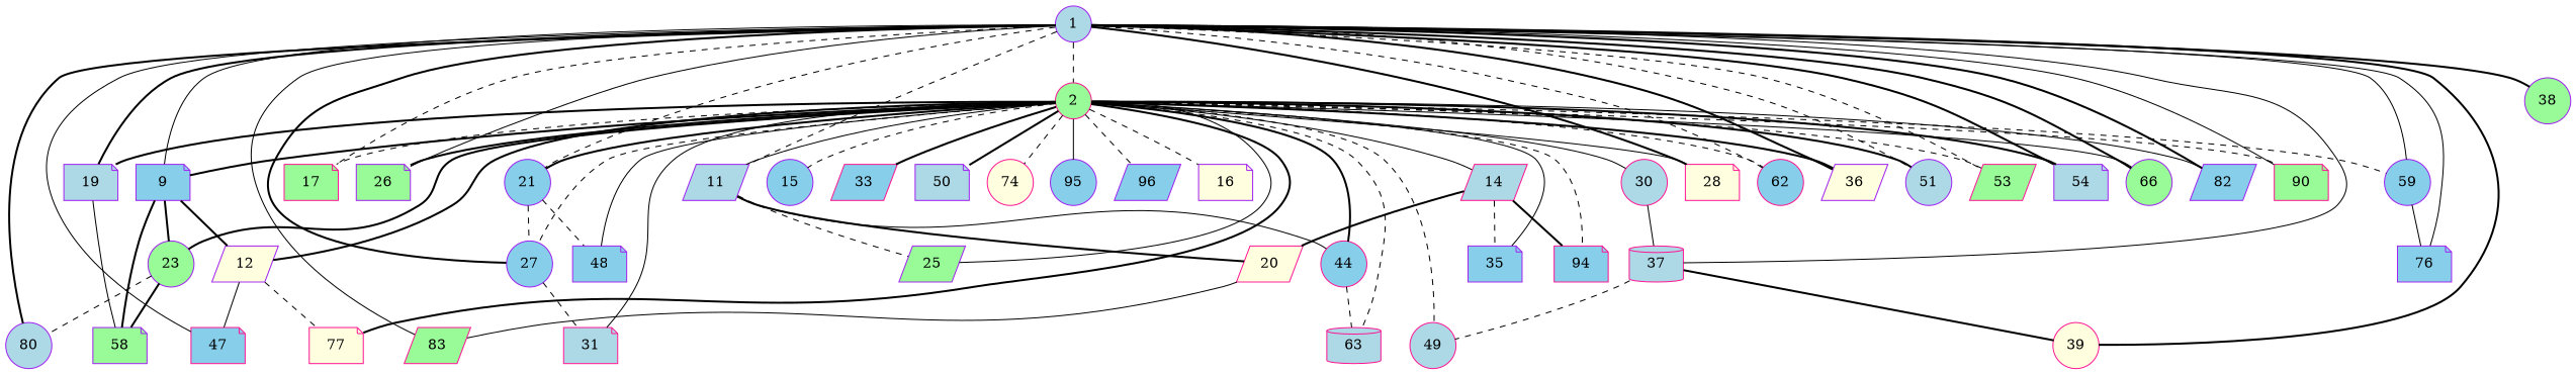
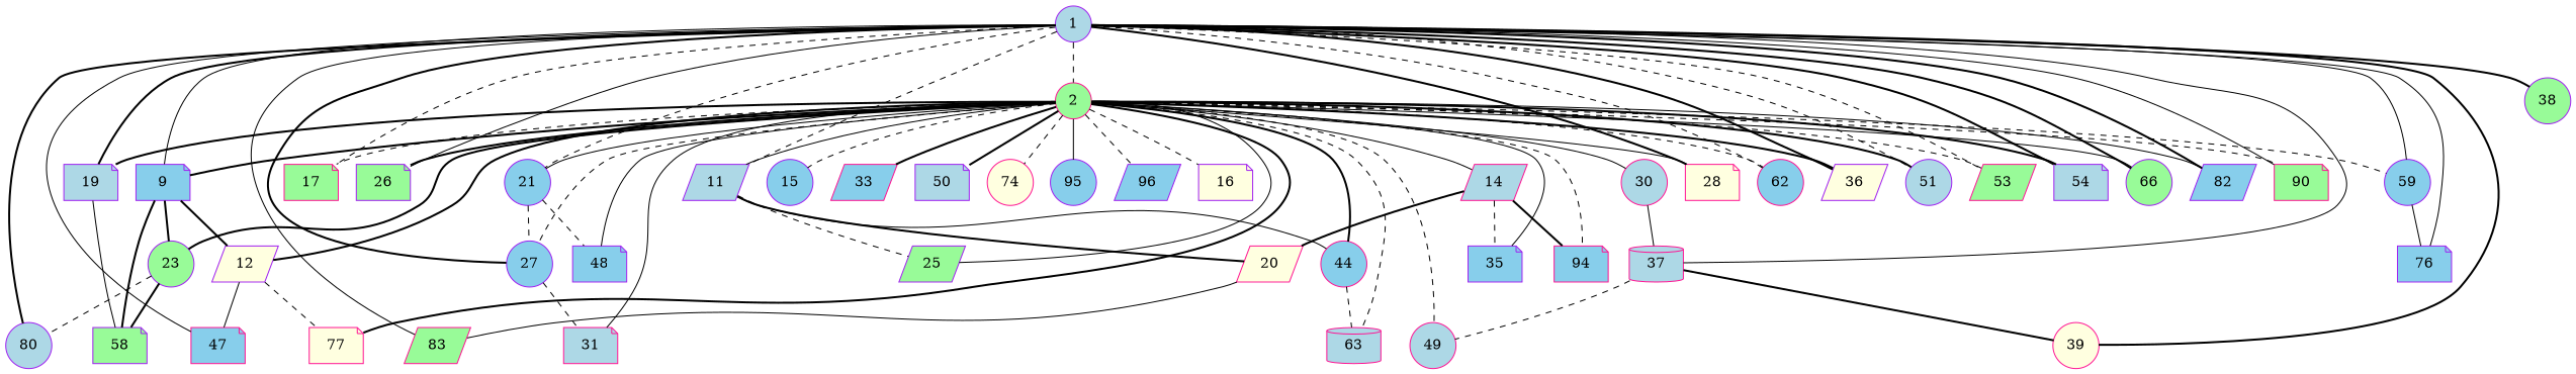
  graph {
    node [color=purple fillcolor=skyblue shape=circle style=filled]
    edge [style=bold]
    1 [fillcolor=lightblue super="+5"]
    2 [color=deeppink fillcolor=palegreen super="+4+3+8+6+7+34"]
    9 [shape=note super="+18+64+45+29+60"]
    11 [fillcolor=lightblue shape=parallelogram]
    17 [color=deeppink fillcolor=palegreen shape=note]
    19 [fillcolor=lightblue shape=note super="+91"]
    21 [super="+46"]
    26 [fillcolor=palegreen shape=note]
    27 [super="+84+78"]
    28 [color=deeppink fillcolor=lightyellow shape=note]
    n11 [color=deeppink label=62 super="+87"]
    36 [fillcolor=lightyellow shape=parallelogram super="+65"]
    37 [color=deeppink fillcolor=lightblue shape=cylinder]
    38 [fillcolor=palegreen]
    39 [color=deeppink fillcolor=lightyellow super="+67"]
    47 [color=deeppink shape=note]
    51 [fillcolor=lightblue]
    53 [color=deeppink fillcolor=palegreen shape=parallelogram]
    54 [fillcolor=lightblue shape=note super="+70"]
    59 [super="+73"]
    66 [fillcolor=palegreen]
    76 [shape=note]
    80 [fillcolor=lightblue]
    82 [shape=parallelogram]
    83 [color=deeppink fillcolor=palegreen shape=parallelogram]
    90 [color=deeppink fillcolor=palegreen shape=note]
    12 [fillcolor=lightyellow shape=parallelogram super="+40"]
    14 [color=deeppink fillcolor=lightblue shape=parallelogram]
    15
    16 [fillcolor=lightyellow shape=note]
    23 [fillcolor=palegreen]
    25 [fillcolor=palegreen shape=parallelogram]
    30 [color=deeppink fillcolor=lightblue]
    31 [color=deeppink fillcolor=lightblue shape=note]
    33 [color=deeppink shape=parallelogram]
    35 [shape=note]
    44 [color=deeppink]
    48 [shape=note super="+61"]
    49 [color=deeppink fillcolor=lightblue]
    50 [fillcolor=lightblue shape=note]
    63 [color=deeppink fillcolor=lightblue shape=cylinder]
    74 [color=deeppink fillcolor=lightyellow]
    77 [color=deeppink fillcolor=lightyellow shape=note]
    94 [color=deeppink shape=note]
    95
    96 [shape=parallelogram]
    58 [fillcolor=palegreen shape=note super="+72"]
    20 [color=deeppink fillcolor=lightyellow shape=parallelogram]
    1 -- 2 [style=dashed weight=24]
    1 -- 9 [style=solid weight=5]
    1 -- 11 [style=dashed]
    1 -- 17 [style=dashed]
    1 -- 19
    1 -- 21 [style=dashed]
    1 -- 26 [style=solid]
    1 -- 27
    1 -- 28
    1 -- n11 [style=dashed]
    1 -- 36
    1 -- 37 [style=solid]
    1 -- 38
    1 -- 39
    1 -- 47 [style=solid]
    1 -- 51 [style=dashed]
    1 -- 53 [style=dashed]
    1 -- 54 [weight=2]
    1 -- 59 [style=solid]
    1 -- 66
    1 -- 76 [style=solid]
    1 -- 80
    1 -- 82
    1 -- 83 [style=solid]
    1 -- 90 [style=solid]
    2 -- 9 [weight=10]
    2 -- 11 [style=solid]
    2 -- 17 [style=dashed]
    2 -- 19 [weight=2]
-   2 -- 21 [weight=2]
+   2 -- 21 [style=solid weight=2]
    2 -- 26
    2 -- 27 [style=dashed]
    2 -- 28 [style=solid]
    2 -- n11 [style=dashed weight=2]
    2 -- 36 [weight=2]
    2 -- 51
    2 -- 53 [style=dashed]
    2 -- 54 [weight=3]
    2 -- 59 [style=dashed weight=2]
    2 -- 66 [style=solid]
    2 -- 82 [style=solid]
    2 -- 90 [style=dashed]
    2 -- 12 [weight=2]
    2 -- 14 [style=solid weight=2]
    2 -- 15 [style=dashed]
    2 -- 16 [style=dashed]
    2 -- 23 [weight=3]
    2 -- 25 [style=solid]
    2 -- 30 [style=solid weight=3]
    2 -- 31 [style=solid]
    2 -- 33 [weight=2]
    2 -- 35 [style=solid]
    2 -- 44
    2 -- 48 [style=solid weight=2]
    2 -- 49 [style=dashed weight=2]
    2 -- 50 [weight=2]
    2 -- 63 [style=dashed]
    2 -- 74 [style=dashed weight=2]
    2 -- 77
    2 -- 94 [style=dashed]
    2 -- 95 [style=solid weight=3]
    2 -- 96 [style=dashed weight=2]
    9 -- 12 [weight=2]
    9 -- 23
    9 -- 58
    11 -- 25 [style=dashed]
    11 -- 44 [style=solid]
    11 -- 20
    19 -- 58 [style=solid]
    21 -- 27 [style=dashed]
    21 -- 48 [style=dashed]
    27 -- 31 [style=dashed]
    37 -- 39
    37 -- 49 [style=dashed]
    59 -- 76 [style=solid]
    12 -- 47 [style=solid]
    12 -- 77 [style=dashed]
    14 -- 35 [style=dashed]
    14 -- 94
    14 -- 20
    23 -- 80 [style=dashed]
    23 -- 58
    30 -- 37 [style=solid]
    44 -- 63 [style=dashed]
    20 -- 83 [style=solid]
  }
